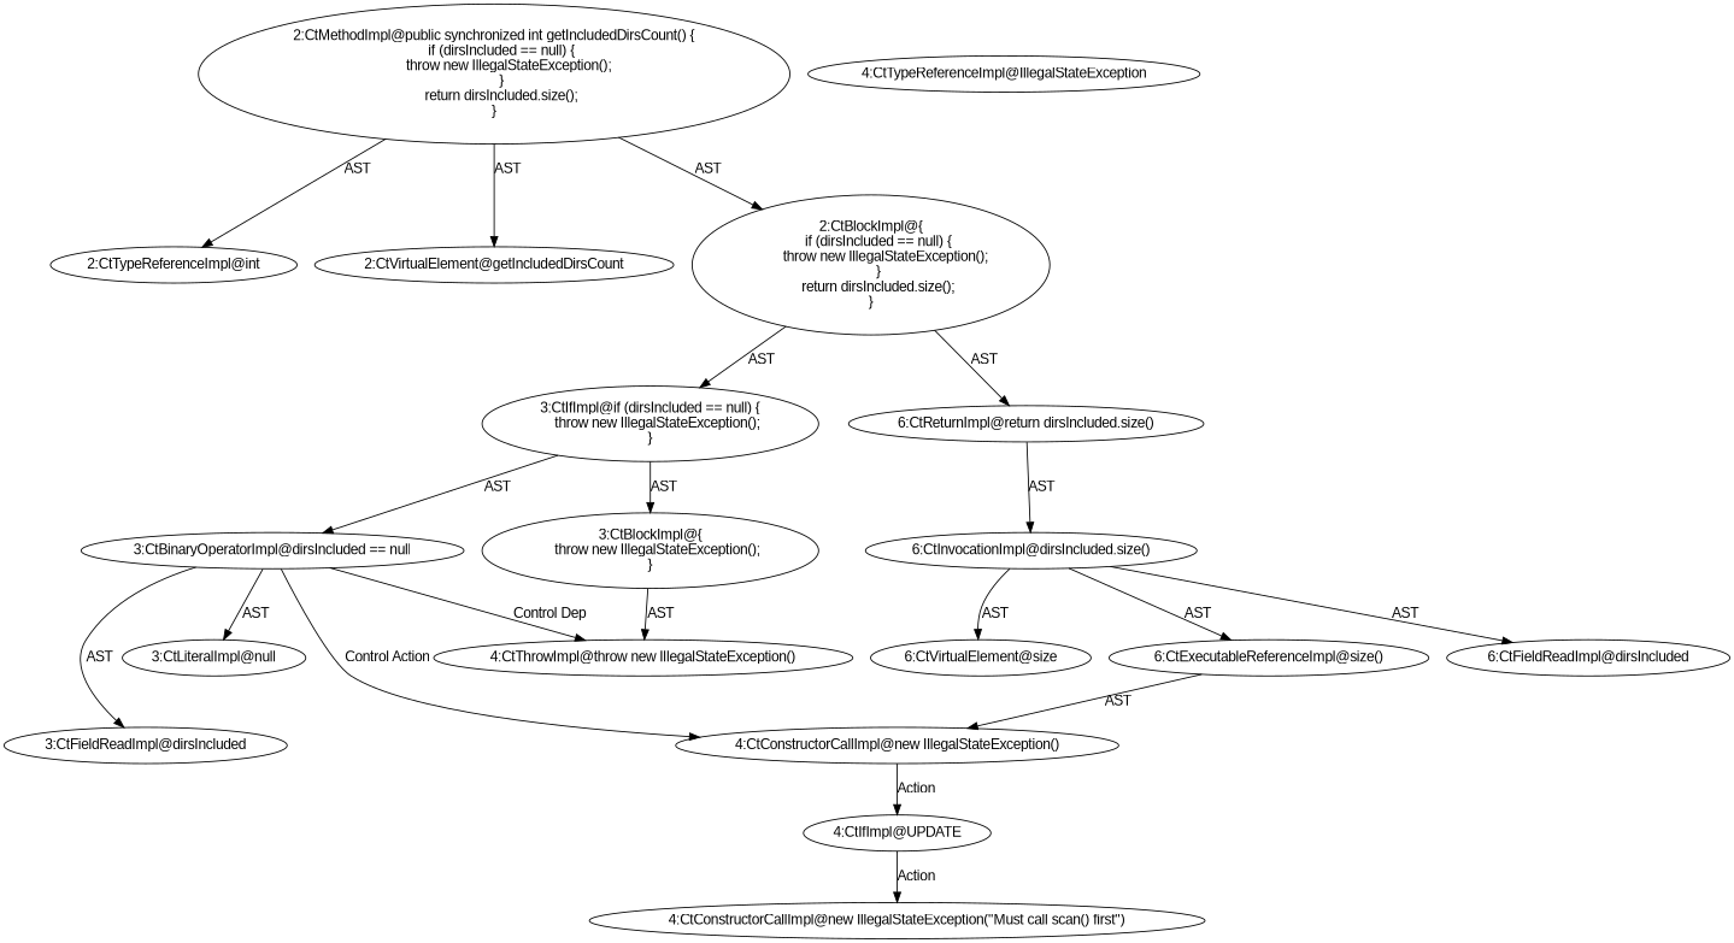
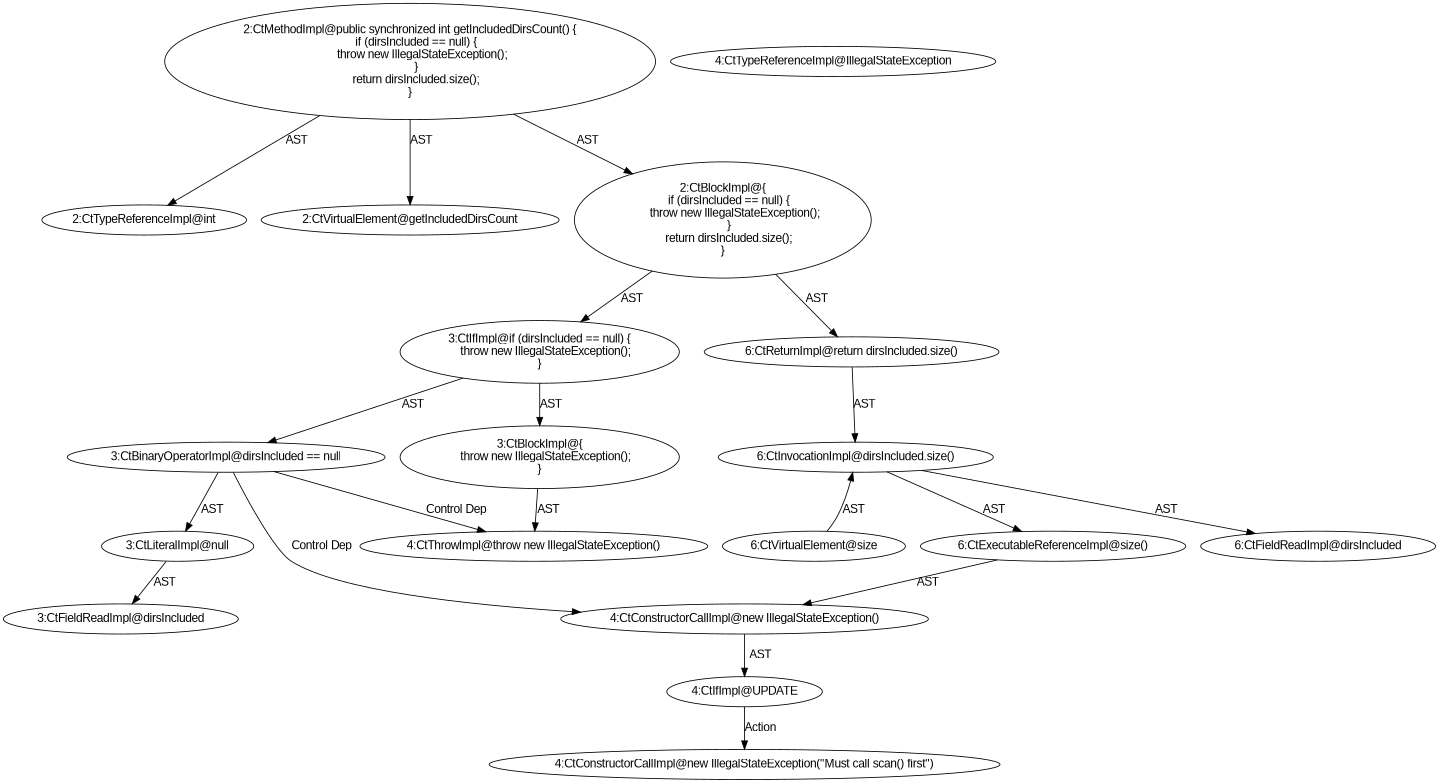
  digraph {
    fontname="Liberation Sans"
    node [fontname="Liberation Sans" shape=ellipse]
    edge [fontname="Liberation Sans"]
    n1 [label="2:CtTypeReferenceImpl@int"]
    n2 [label="2:CtVirtualElement@getIncludedDirsCount"]
    n3 [label="3:CtFieldReadImpl@dirsIncluded"]
    n4 [label="3:CtLiteralImpl@null"]
    n5 [label="3:CtBinaryOperatorImpl@dirsIncluded == null"]
    n6 [label="4:CtConstructorCallImpl@new IllegalStateException()"]
    n7 [label="4:CtThrowImpl@throw new IllegalStateException()"]
    n8 [label="4:CtIfImpl@UPDATE"]
    n9 [label="3:CtBlockImpl@\{\n    throw new IllegalStateException();\n\}"]
    n10 [label="4:CtTypeReferenceImpl@IllegalStateException"]
    n11 [label="4:CtConstructorCallImpl@new IllegalStateException(\"Must call scan() first\")"]
    n12 [label="3:CtIfImpl@if (dirsIncluded == null) \{\n    throw new IllegalStateException();\n\}"]
    n13 [label="6:CtExecutableReferenceImpl@size()"]
    n14 [label="6:CtVirtualElement@size"]
    n15 [label="6:CtFieldReadImpl@dirsIncluded"]
    n16 [label="6:CtInvocationImpl@dirsIncluded.size()"]
    n17 [label="6:CtReturnImpl@return dirsIncluded.size()"]
    n18 [label="2:CtBlockImpl@\{\n    if (dirsIncluded == null) \{\n        throw new IllegalStateException();\n    \}\n    return dirsIncluded.size();\n\}"]
    n19 [label="2:CtMethodImpl@public synchronized int getIncludedDirsCount() \{\n    if (dirsIncluded == null) \{\n        throw new IllegalStateException();\n    \}\n    return dirsIncluded.size();\n\}"]
-   n5 -> n3 [label=AST]
+   n4 -> n3 [label=AST]
    n5 -> n4 [label=AST]
-   n5 -> n6 [label="Control Action"]
+   n5 -> n6 [label="Control Dep"]
    n5 -> n7 [label="Control Dep"]
-   n6 -> n8 [label=Action]
+   n6 -> n8 [label=AST]
    n8 -> n11 [label=Action]
    n9 -> n7 [label=AST]
    n12 -> n5 [label=AST]
    n12 -> n9 [label=AST]
    n13 -> n6 [label=AST]
    n16 -> n13 [label=AST]
-   n16 -> n14 [label=AST]
+   n14 -> n16 [label=AST]
    n16 -> n15 [label=AST]
    n17 -> n16 [label=AST]
    n18 -> n12 [label=AST]
    n18 -> n17 [label=AST]
    n19 -> n1 [label=AST]
    n19 -> n2 [label=AST]
    n19 -> n18 [label=AST]
  }
